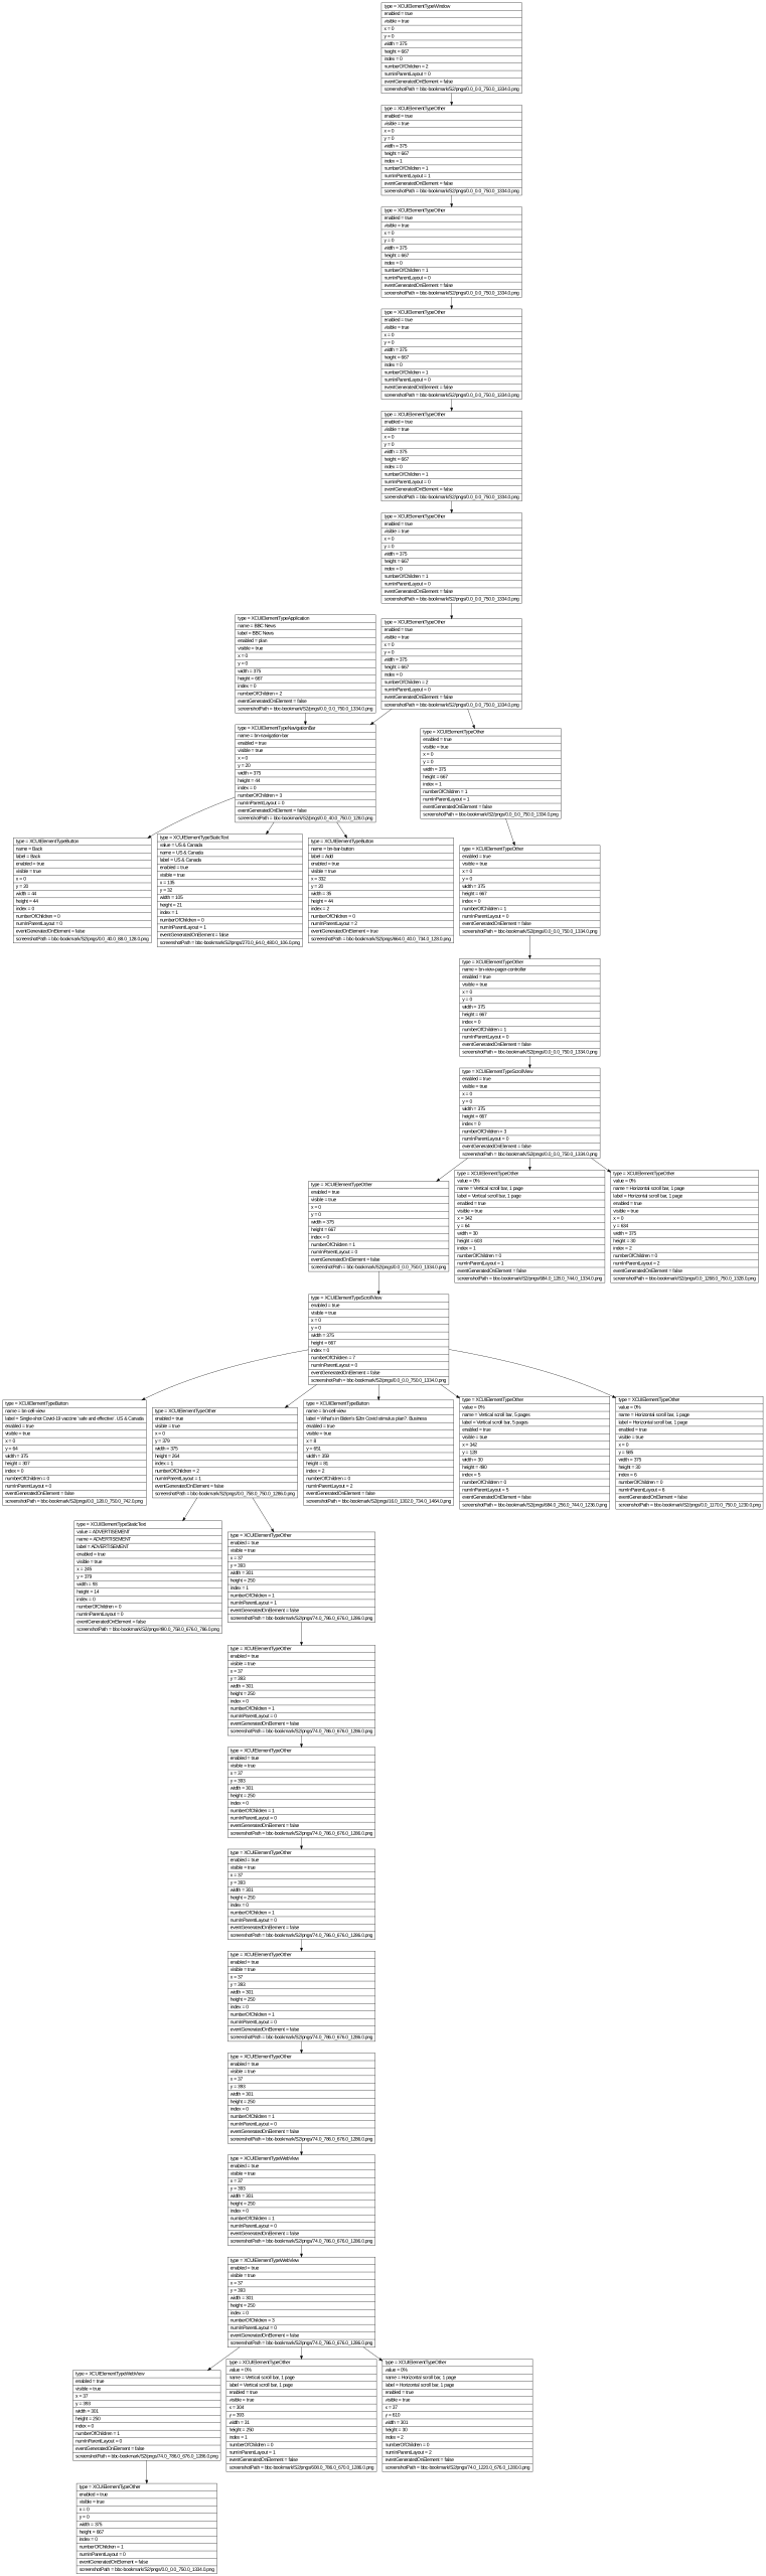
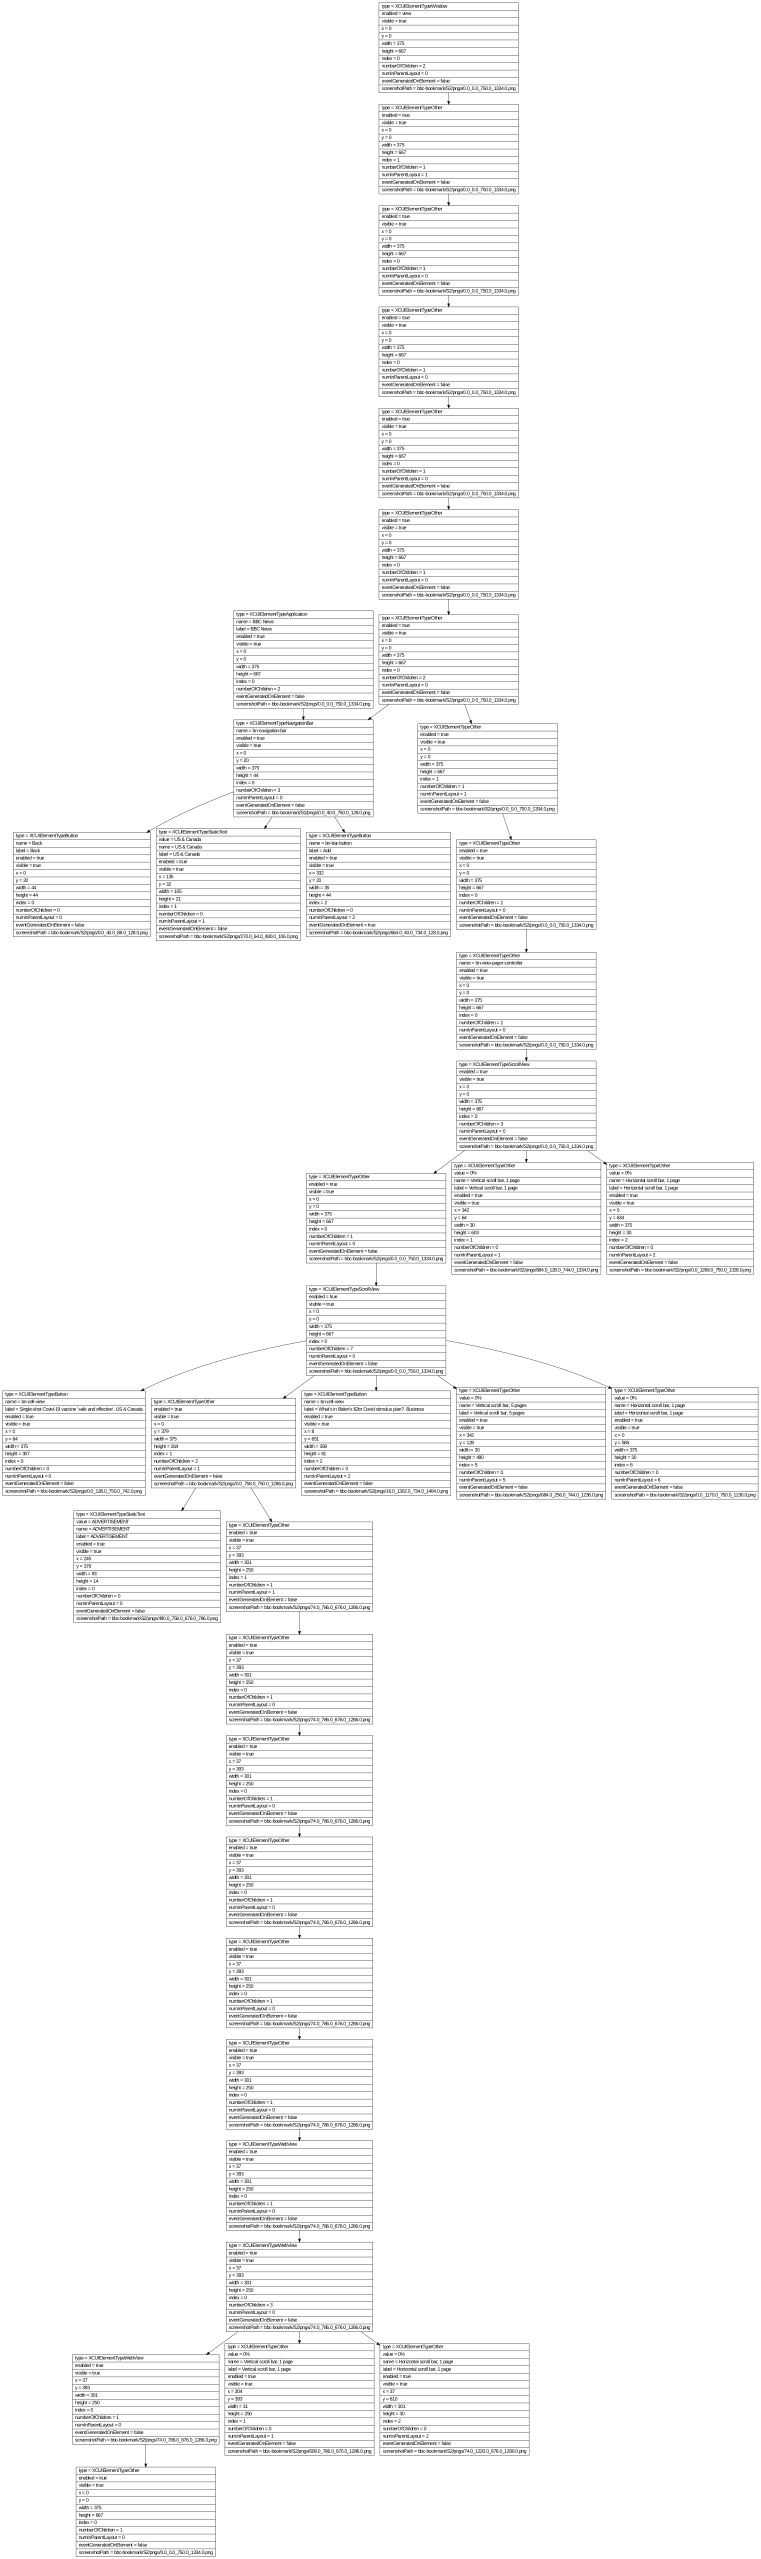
  digraph {
    node [fontname=Arial shape=record]
-   n1 [label="{type = XCUIElementTypeApplication\l|name = BBC News\l|label = BBC News\l|enabled = plan\l|visible = true\l|x = 0\l|y = 0\l|width = 375\l|height = 667\l|index = 0\l|numberOfChildren = 2\l|eventGeneratedOnElement = false \l|screenshotPath = bbc-bookmark/S2/pngs/0.0_0.0_750.0_1334.0.png\l}"]
+   n1 [label="{type = XCUIElementTypeApplication\l|name = BBC News\l|label = BBC News\l|enabled = true\l|visible = true\l|x = 0\l|y = 0\l|width = 375\l|height = 667\l|index = 0\l|numberOfChildren = 2\l|eventGeneratedOnElement = false \l|screenshotPath = bbc-bookmark/S2/pngs/0.0_0.0_750.0_1334.0.png\l}"]
    n2 [label="{type = XCUIElementTypeNavigationBar\l|name = bn-navigation-bar\l|enabled = true\l|visible = true\l|x = 0\l|y = 20\l|width = 375\l|height = 44\l|index = 0\l|numberOfChildren = 3\l|numInParentLayout = 0\l|eventGeneratedOnElement = false \l|screenshotPath = bbc-bookmark/S2/pngs/0.0_40.0_750.0_128.0.png\l}"]
-   n3 [label="{type = XCUIElementTypeWindow\l|enabled = true\l|visible = true\l|x = 0\l|y = 0\l|width = 375\l|height = 667\l|index = 0\l|numberOfChildren = 2\l|numInParentLayout = 0\l|eventGeneratedOnElement = false \l|screenshotPath = bbc-bookmark/S2/pngs/0.0_0.0_750.0_1334.0.png\l}"]
+   n3 [label="{type = XCUIElementTypeWindow\l|enabled = view\l|visible = true\l|x = 0\l|y = 0\l|width = 375\l|height = 667\l|index = 0\l|numberOfChildren = 2\l|numInParentLayout = 0\l|eventGeneratedOnElement = false \l|screenshotPath = bbc-bookmark/S2/pngs/0.0_0.0_750.0_1334.0.png\l}"]
    n4 [label="{type = XCUIElementTypeOther\l|enabled = true\l|visible = true\l|x = 0\l|y = 0\l|width = 375\l|height = 667\l|index = 1\l|numberOfChildren = 1\l|numInParentLayout = 1\l|eventGeneratedOnElement = false \l|screenshotPath = bbc-bookmark/S2/pngs/0.0_0.0_750.0_1334.0.png\l}"]
    n5 [label="{type = XCUIElementTypeOther\l|enabled = true\l|visible = true\l|x = 0\l|y = 0\l|width = 375\l|height = 667\l|index = 0\l|numberOfChildren = 1\l|numInParentLayout = 0\l|eventGeneratedOnElement = false \l|screenshotPath = bbc-bookmark/S2/pngs/0.0_0.0_750.0_1334.0.png\l}"]
    n6 [label="{type = XCUIElementTypeOther\l|enabled = true\l|visible = true\l|x = 0\l|y = 0\l|width = 375\l|height = 667\l|index = 0\l|numberOfChildren = 1\l|numInParentLayout = 0\l|eventGeneratedOnElement = false \l|screenshotPath = bbc-bookmark/S2/pngs/0.0_0.0_750.0_1334.0.png\l}"]
    n7 [label="{type = XCUIElementTypeOther\l|enabled = true\l|visible = true\l|x = 0\l|y = 0\l|width = 375\l|height = 667\l|index = 0\l|numberOfChildren = 1\l|numInParentLayout = 0\l|eventGeneratedOnElement = false \l|screenshotPath = bbc-bookmark/S2/pngs/0.0_0.0_750.0_1334.0.png\l}"]
    n8 [label="{type = XCUIElementTypeOther\l|enabled = true\l|visible = true\l|x = 0\l|y = 0\l|width = 375\l|height = 667\l|index = 0\l|numberOfChildren = 1\l|numInParentLayout = 0\l|eventGeneratedOnElement = false \l|screenshotPath = bbc-bookmark/S2/pngs/0.0_0.0_750.0_1334.0.png\l}"]
    n9 [label="{type = XCUIElementTypeOther\l|enabled = true\l|visible = true\l|x = 0\l|y = 0\l|width = 375\l|height = 667\l|index = 0\l|numberOfChildren = 2\l|numInParentLayout = 0\l|eventGeneratedOnElement = false \l|screenshotPath = bbc-bookmark/S2/pngs/0.0_0.0_750.0_1334.0.png\l}"]
    n10 [label="{type = XCUIElementTypeOther\l|enabled = true\l|visible = true\l|x = 0\l|y = 0\l|width = 375\l|height = 667\l|index = 1\l|numberOfChildren = 1\l|numInParentLayout = 1\l|eventGeneratedOnElement = false \l|screenshotPath = bbc-bookmark/S2/pngs/0.0_0.0_750.0_1334.0.png\l}"]
    n11 [label="{type = XCUIElementTypeButton\l|name = Back\l|label = Back\l|enabled = true\l|visible = true\l|x = 0\l|y = 20\l|width = 44\l|height = 44\l|index = 0\l|numberOfChildren = 0\l|numInParentLayout = 0\l|eventGeneratedOnElement = false \l|screenshotPath = bbc-bookmark/S2/pngs/0.0_40.0_88.0_128.0.png\l}"]
    n12 [label="{type = XCUIElementTypeStaticText\l|value = US & Canada\l|name = US & Canada\l|label = US & Canada\l|enabled = true\l|visible = true\l|x = 135\l|y = 32\l|width = 105\l|height = 21\l|index = 1\l|numberOfChildren = 0\l|numInParentLayout = 1\l|eventGeneratedOnElement = false \l|screenshotPath = bbc-bookmark/S2/pngs/270.0_64.0_480.0_106.0.png\l}"]
    n13 [label="{type = XCUIElementTypeButton\l|name = bn-bar-button\l|label = Add\l|enabled = true\l|visible = true\l|x = 332\l|y = 20\l|width = 35\l|height = 44\l|index = 2\l|numberOfChildren = 0\l|numInParentLayout = 2\l|eventGeneratedOnElement = true \l|screenshotPath = bbc-bookmark/S2/pngs/664.0_40.0_734.0_128.0.png\l}"]
    n14 [label="{type = XCUIElementTypeOther\l|enabled = true\l|visible = true\l|x = 0\l|y = 0\l|width = 375\l|height = 667\l|index = 0\l|numberOfChildren = 1\l|numInParentLayout = 0\l|eventGeneratedOnElement = false \l|screenshotPath = bbc-bookmark/S2/pngs/0.0_0.0_750.0_1334.0.png\l}"]
    n15 [label="{type = XCUIElementTypeOther\l|name = bn-view-pager-controller\l|enabled = true\l|visible = true\l|x = 0\l|y = 0\l|width = 375\l|height = 667\l|index = 0\l|numberOfChildren = 1\l|numInParentLayout = 0\l|eventGeneratedOnElement = false \l|screenshotPath = bbc-bookmark/S2/pngs/0.0_0.0_750.0_1334.0.png\l}"]
    n16 [label="{type = XCUIElementTypeScrollView\l|enabled = true\l|visible = true\l|x = 0\l|y = 0\l|width = 375\l|height = 667\l|index = 0\l|numberOfChildren = 3\l|numInParentLayout = 0\l|eventGeneratedOnElement = false \l|screenshotPath = bbc-bookmark/S2/pngs/0.0_0.0_750.0_1334.0.png\l}"]
    n17 [label="{type = XCUIElementTypeOther\l|enabled = true\l|visible = true\l|x = 0\l|y = 0\l|width = 375\l|height = 667\l|index = 0\l|numberOfChildren = 1\l|numInParentLayout = 0\l|eventGeneratedOnElement = false \l|screenshotPath = bbc-bookmark/S2/pngs/0.0_0.0_750.0_1334.0.png\l}"]
    n18 [label="{type = XCUIElementTypeOther\l|value = 0%\l|name = Vertical scroll bar, 1 page\l|label = Vertical scroll bar, 1 page\l|enabled = true\l|visible = true\l|x = 342\l|y = 64\l|width = 30\l|height = 603\l|index = 1\l|numberOfChildren = 0\l|numInParentLayout = 1\l|eventGeneratedOnElement = false \l|screenshotPath = bbc-bookmark/S2/pngs/684.0_128.0_744.0_1334.0.png\l}"]
    n19 [label="{type = XCUIElementTypeOther\l|value = 0%\l|name = Horizontal scroll bar, 1 page\l|label = Horizontal scroll bar, 1 page\l|enabled = true\l|visible = true\l|x = 0\l|y = 634\l|width = 375\l|height = 30\l|index = 2\l|numberOfChildren = 0\l|numInParentLayout = 2\l|eventGeneratedOnElement = false \l|screenshotPath = bbc-bookmark/S2/pngs/0.0_1268.0_750.0_1328.0.png\l}"]
    n20 [label="{type = XCUIElementTypeScrollView\l|enabled = true\l|visible = true\l|x = 0\l|y = 0\l|width = 375\l|height = 667\l|index = 0\l|numberOfChildren = 7\l|numInParentLayout = 0\l|eventGeneratedOnElement = false \l|screenshotPath = bbc-bookmark/S2/pngs/0.0_0.0_750.0_1334.0.png\l}"]
    n21 [label="{type = XCUIElementTypeButton\l|name = bn-cell-view\l|label = Single-shot Covid-19 vaccine 'safe and effective'. US & Canada\l|enabled = true\l|visible = true\l|x = 0\l|y = 64\l|width = 375\l|height = 307\l|index = 0\l|numberOfChildren = 0\l|numInParentLayout = 0\l|eventGeneratedOnElement = false \l|screenshotPath = bbc-bookmark/S2/pngs/0.0_128.0_750.0_742.0.png\l}"]
    n22 [label="{type = XCUIElementTypeOther\l|enabled = true\l|visible = true\l|x = 0\l|y = 379\l|width = 375\l|height = 264\l|index = 1\l|numberOfChildren = 2\l|numInParentLayout = 1\l|eventGeneratedOnElement = false \l|screenshotPath = bbc-bookmark/S2/pngs/0.0_758.0_750.0_1286.0.png\l}"]
    n23 [label="{type = XCUIElementTypeButton\l|name = bn-cell-view\l|label = What's in Biden's $2tn Covid stimulus plan?. Business\l|enabled = true\l|visible = true\l|x = 8\l|y = 651\l|width = 359\l|height = 81\l|index = 2\l|numberOfChildren = 0\l|numInParentLayout = 2\l|eventGeneratedOnElement = false \l|screenshotPath = bbc-bookmark/S2/pngs/16.0_1302.0_734.0_1464.0.png\l}"]
    n24 [label="{type = XCUIElementTypeOther\l|value = 0%\l|name = Vertical scroll bar, 5 pages\l|label = Vertical scroll bar, 5 pages\l|enabled = true\l|visible = true\l|x = 342\l|y = 128\l|width = 30\l|height = 490\l|index = 5\l|numberOfChildren = 0\l|numInParentLayout = 5\l|eventGeneratedOnElement = false \l|screenshotPath = bbc-bookmark/S2/pngs/684.0_256.0_744.0_1236.0.png\l}"]
    n25 [label="{type = XCUIElementTypeOther\l|value = 0%\l|name = Horizontal scroll bar, 1 page\l|label = Horizontal scroll bar, 1 page\l|enabled = true\l|visible = true\l|x = 0\l|y = 585\l|width = 375\l|height = 30\l|index = 6\l|numberOfChildren = 0\l|numInParentLayout = 6\l|eventGeneratedOnElement = false \l|screenshotPath = bbc-bookmark/S2/pngs/0.0_1170.0_750.0_1230.0.png\l}"]
    n26 [label="{type = XCUIElementTypeStaticText\l|value = ADVERTISEMENT\l|name = ADVERTISEMENT\l|label = ADVERTISEMENT\l|enabled = true\l|visible = true\l|x = 245\l|y = 379\l|width = 93\l|height = 14\l|index = 0\l|numberOfChildren = 0\l|numInParentLayout = 0\l|eventGeneratedOnElement = false \l|screenshotPath = bbc-bookmark/S2/pngs/490.0_758.0_676.0_786.0.png\l}"]
    n27 [label="{type = XCUIElementTypeOther\l|enabled = true\l|visible = true\l|x = 37\l|y = 393\l|width = 301\l|height = 250\l|index = 1\l|numberOfChildren = 1\l|numInParentLayout = 1\l|eventGeneratedOnElement = false \l|screenshotPath = bbc-bookmark/S2/pngs/74.0_786.0_676.0_1286.0.png\l}"]
    n28 [label="{type = XCUIElementTypeOther\l|enabled = true\l|visible = true\l|x = 37\l|y = 393\l|width = 301\l|height = 250\l|index = 0\l|numberOfChildren = 1\l|numInParentLayout = 0\l|eventGeneratedOnElement = false \l|screenshotPath = bbc-bookmark/S2/pngs/74.0_786.0_676.0_1286.0.png\l}"]
    n29 [label="{type = XCUIElementTypeOther\l|enabled = true\l|visible = true\l|x = 37\l|y = 393\l|width = 301\l|height = 250\l|index = 0\l|numberOfChildren = 1\l|numInParentLayout = 0\l|eventGeneratedOnElement = false \l|screenshotPath = bbc-bookmark/S2/pngs/74.0_786.0_676.0_1286.0.png\l}"]
    n30 [label="{type = XCUIElementTypeOther\l|enabled = true\l|visible = true\l|x = 37\l|y = 393\l|width = 301\l|height = 250\l|index = 0\l|numberOfChildren = 1\l|numInParentLayout = 0\l|eventGeneratedOnElement = false \l|screenshotPath = bbc-bookmark/S2/pngs/74.0_786.0_676.0_1286.0.png\l}"]
    n31 [label="{type = XCUIElementTypeOther\l|enabled = true\l|visible = true\l|x = 37\l|y = 393\l|width = 301\l|height = 250\l|index = 0\l|numberOfChildren = 1\l|numInParentLayout = 0\l|eventGeneratedOnElement = false \l|screenshotPath = bbc-bookmark/S2/pngs/74.0_786.0_676.0_1286.0.png\l}"]
    n32 [label="{type = XCUIElementTypeOther\l|enabled = true\l|visible = true\l|x = 37\l|y = 393\l|width = 301\l|height = 250\l|index = 0\l|numberOfChildren = 1\l|numInParentLayout = 0\l|eventGeneratedOnElement = false \l|screenshotPath = bbc-bookmark/S2/pngs/74.0_786.0_676.0_1286.0.png\l}"]
    n33 [label="{type = XCUIElementTypeWebView\l|enabled = true\l|visible = true\l|x = 37\l|y = 393\l|width = 301\l|height = 250\l|index = 0\l|numberOfChildren = 1\l|numInParentLayout = 0\l|eventGeneratedOnElement = false \l|screenshotPath = bbc-bookmark/S2/pngs/74.0_786.0_676.0_1286.0.png\l}"]
    n34 [label="{type = XCUIElementTypeWebView\l|enabled = true\l|visible = true\l|x = 37\l|y = 393\l|width = 301\l|height = 250\l|index = 0\l|numberOfChildren = 3\l|numInParentLayout = 0\l|eventGeneratedOnElement = false \l|screenshotPath = bbc-bookmark/S2/pngs/74.0_786.0_676.0_1286.0.png\l}"]
    n35 [label="{type = XCUIElementTypeWebView\l|enabled = true\l|visible = true\l|x = 37\l|y = 393\l|width = 301\l|height = 250\l|index = 0\l|numberOfChildren = 1\l|numInParentLayout = 0\l|eventGeneratedOnElement = false \l|screenshotPath = bbc-bookmark/S2/pngs/74.0_786.0_676.0_1286.0.png\l}"]
    n36 [label="{type = XCUIElementTypeOther\l|value = 0%\l|name = Vertical scroll bar, 1 page\l|label = Vertical scroll bar, 1 page\l|enabled = true\l|visible = true\l|x = 304\l|y = 393\l|width = 31\l|height = 250\l|index = 1\l|numberOfChildren = 0\l|numInParentLayout = 1\l|eventGeneratedOnElement = false \l|screenshotPath = bbc-bookmark/S2/pngs/608.0_786.0_670.0_1286.0.png\l}"]
    n37 [label="{type = XCUIElementTypeOther\l|value = 0%\l|name = Horizontal scroll bar, 1 page\l|label = Horizontal scroll bar, 1 page\l|enabled = true\l|visible = true\l|x = 37\l|y = 610\l|width = 301\l|height = 30\l|index = 2\l|numberOfChildren = 0\l|numInParentLayout = 2\l|eventGeneratedOnElement = false \l|screenshotPath = bbc-bookmark/S2/pngs/74.0_1220.0_676.0_1280.0.png\l}"]
    n38 [label="{type = XCUIElementTypeOther\l|enabled = true\l|visible = true\l|x = 0\l|y = 0\l|width = 375\l|height = 667\l|index = 0\l|numberOfChildren = 1\l|numInParentLayout = 0\l|eventGeneratedOnElement = false \l|screenshotPath = bbc-bookmark/S2/pngs/0.0_0.0_750.0_1334.0.png\l}"]
    n1 -> n2
    n2 -> n11
    n2 -> n12
    n2 -> n13
    n3 -> n4
    n4 -> n5
    n5 -> n6
    n6 -> n7
    n7 -> n8
    n8 -> n9
    n9 -> n2
    n9 -> n10
    n10 -> n14
    n14 -> n15
    n15 -> n16
    n16 -> n17
    n16 -> n18
    n16 -> n19
    n17 -> n20
    n20 -> n21
    n20 -> n22
    n20 -> n23
    n20 -> n24
    n20 -> n25
    n22 -> n26
    n22 -> n27
    n27 -> n28
    n28 -> n29
    n29 -> n30
    n30 -> n31
    n31 -> n32
    n32 -> n33
    n33 -> n34
    n34 -> n35
    n34 -> n36
    n34 -> n37
    n35 -> n38
  }
